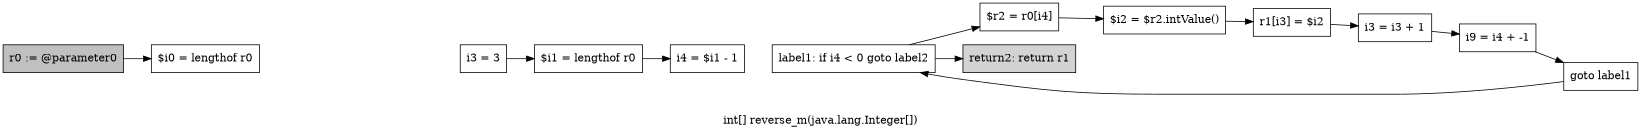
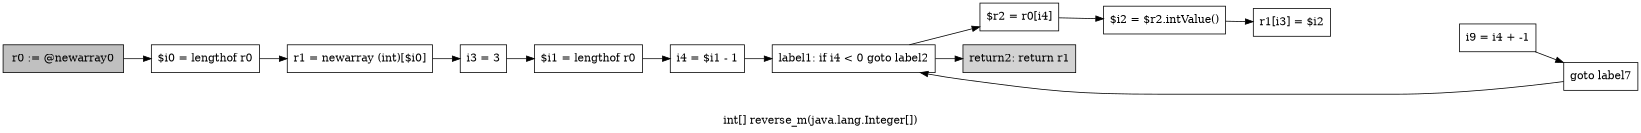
  digraph {
    label="int[] reverse_m(java.lang.Integer[])"
    rankdir=LR
    node [shape=box]
-   n1 [fillcolor=gray label="r0 := @parameter0" style=filled]
+   n1 [fillcolor=gray label="r0 := @newarray0" style=filled]
    n2 [label="$i0 = lengthof r0"]
+   n3 [label="r1 = newarray (int)[$i0]"]
    n4 [label="i3 = 3"]
    n5 [label="$i1 = lengthof r0"]
    n6 [label="i4 = $i1 - 1"]
    n7 [label="label1: if i4 < 0 goto label2"]
    n8 [label="$r2 = r0[i4]"]
    n9 [fillcolor=lightgray label="return2: return r1" style=filled]
    n10 [label="$i2 = $r2.intValue()"]
    n11 [label="r1[i3] = $i2"]
-   n12 [label="i3 = i3 + 1"]
    n13 [label="i9 = i4 + -1"]
-   n14 [label="goto label1"]
+   n14 [label="goto label7"]
    n1 -> n2
+   n2 -> n3
+   n3 -> n4
    n4 -> n5
    n5 -> n6
+   n6 -> n7
    n7 -> n8
    n7 -> n9
    n8 -> n10
    n10 -> n11
-   n11 -> n12
-   n12 -> n13
    n13 -> n14
    n14 -> n7
  }
